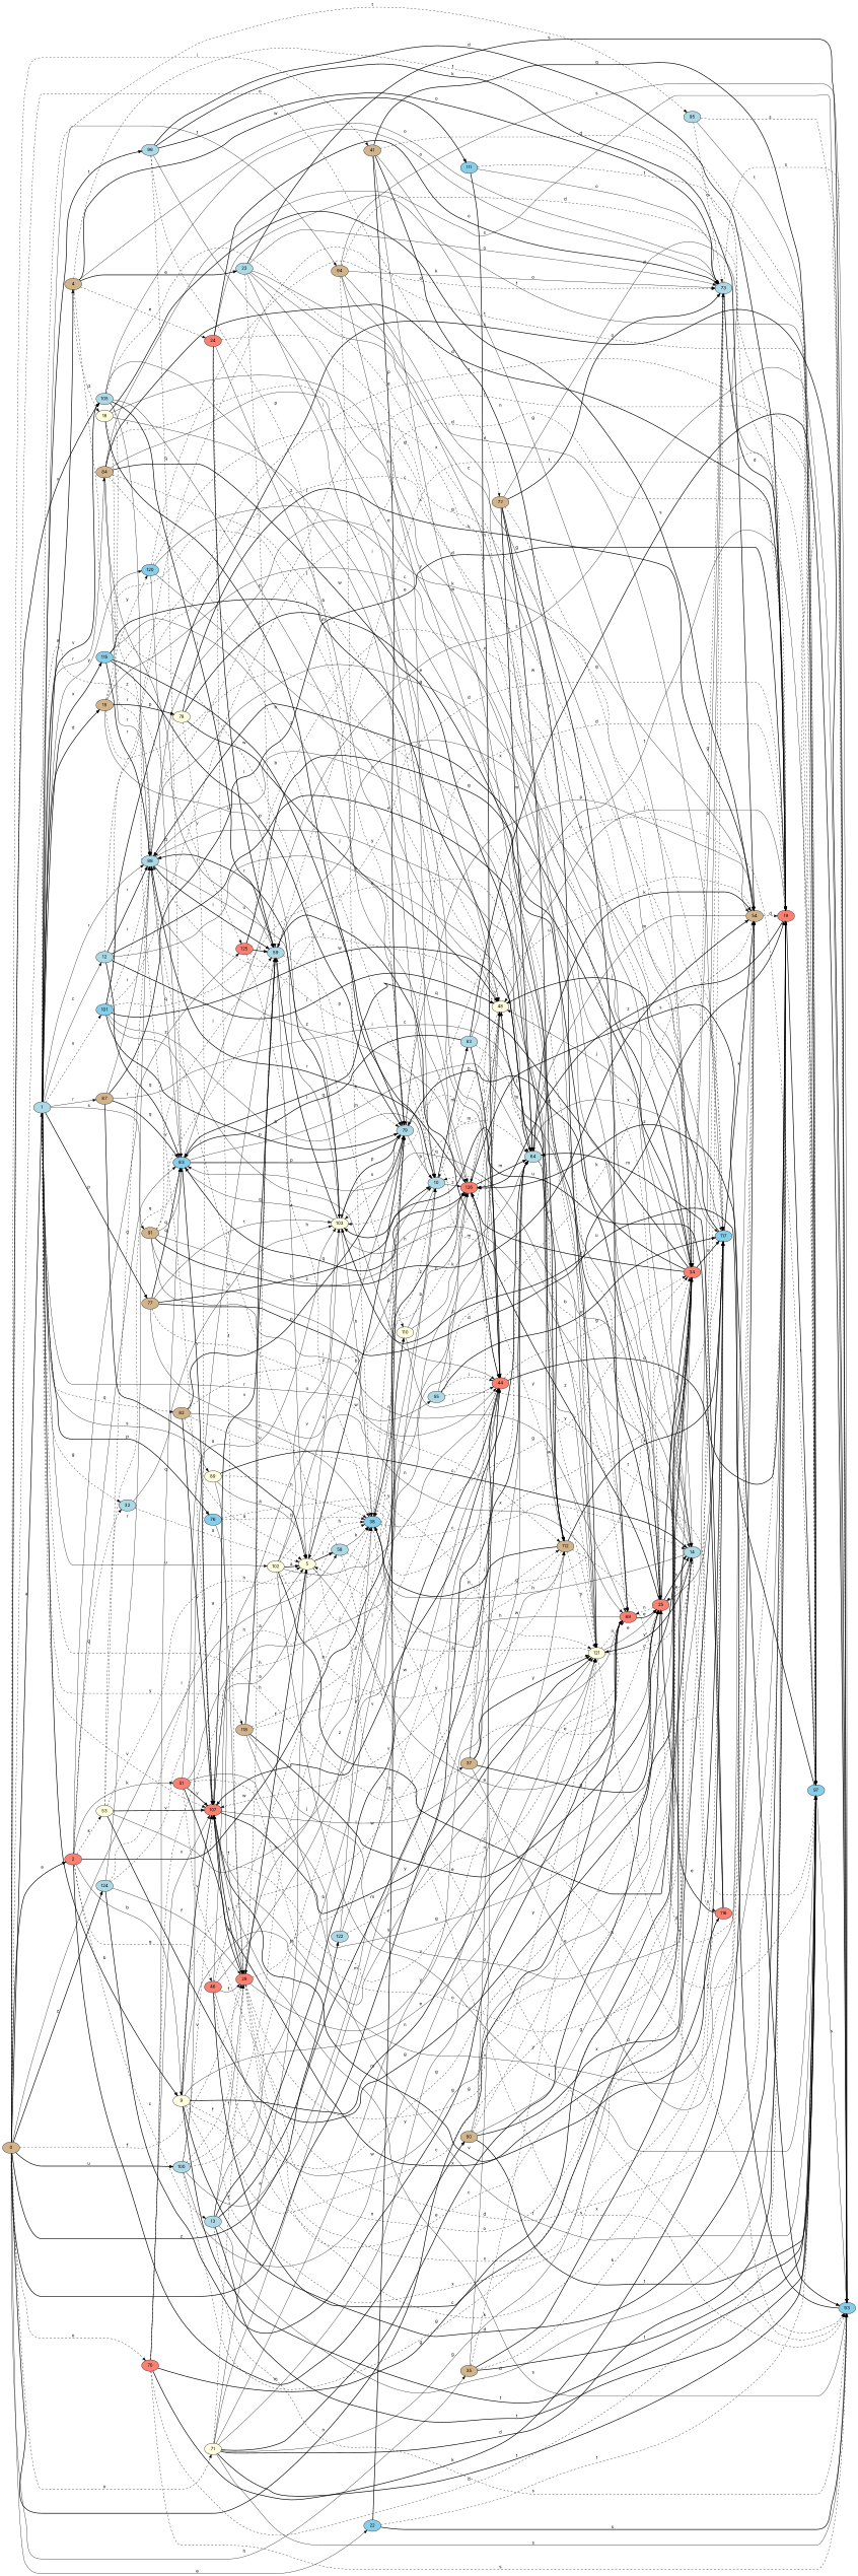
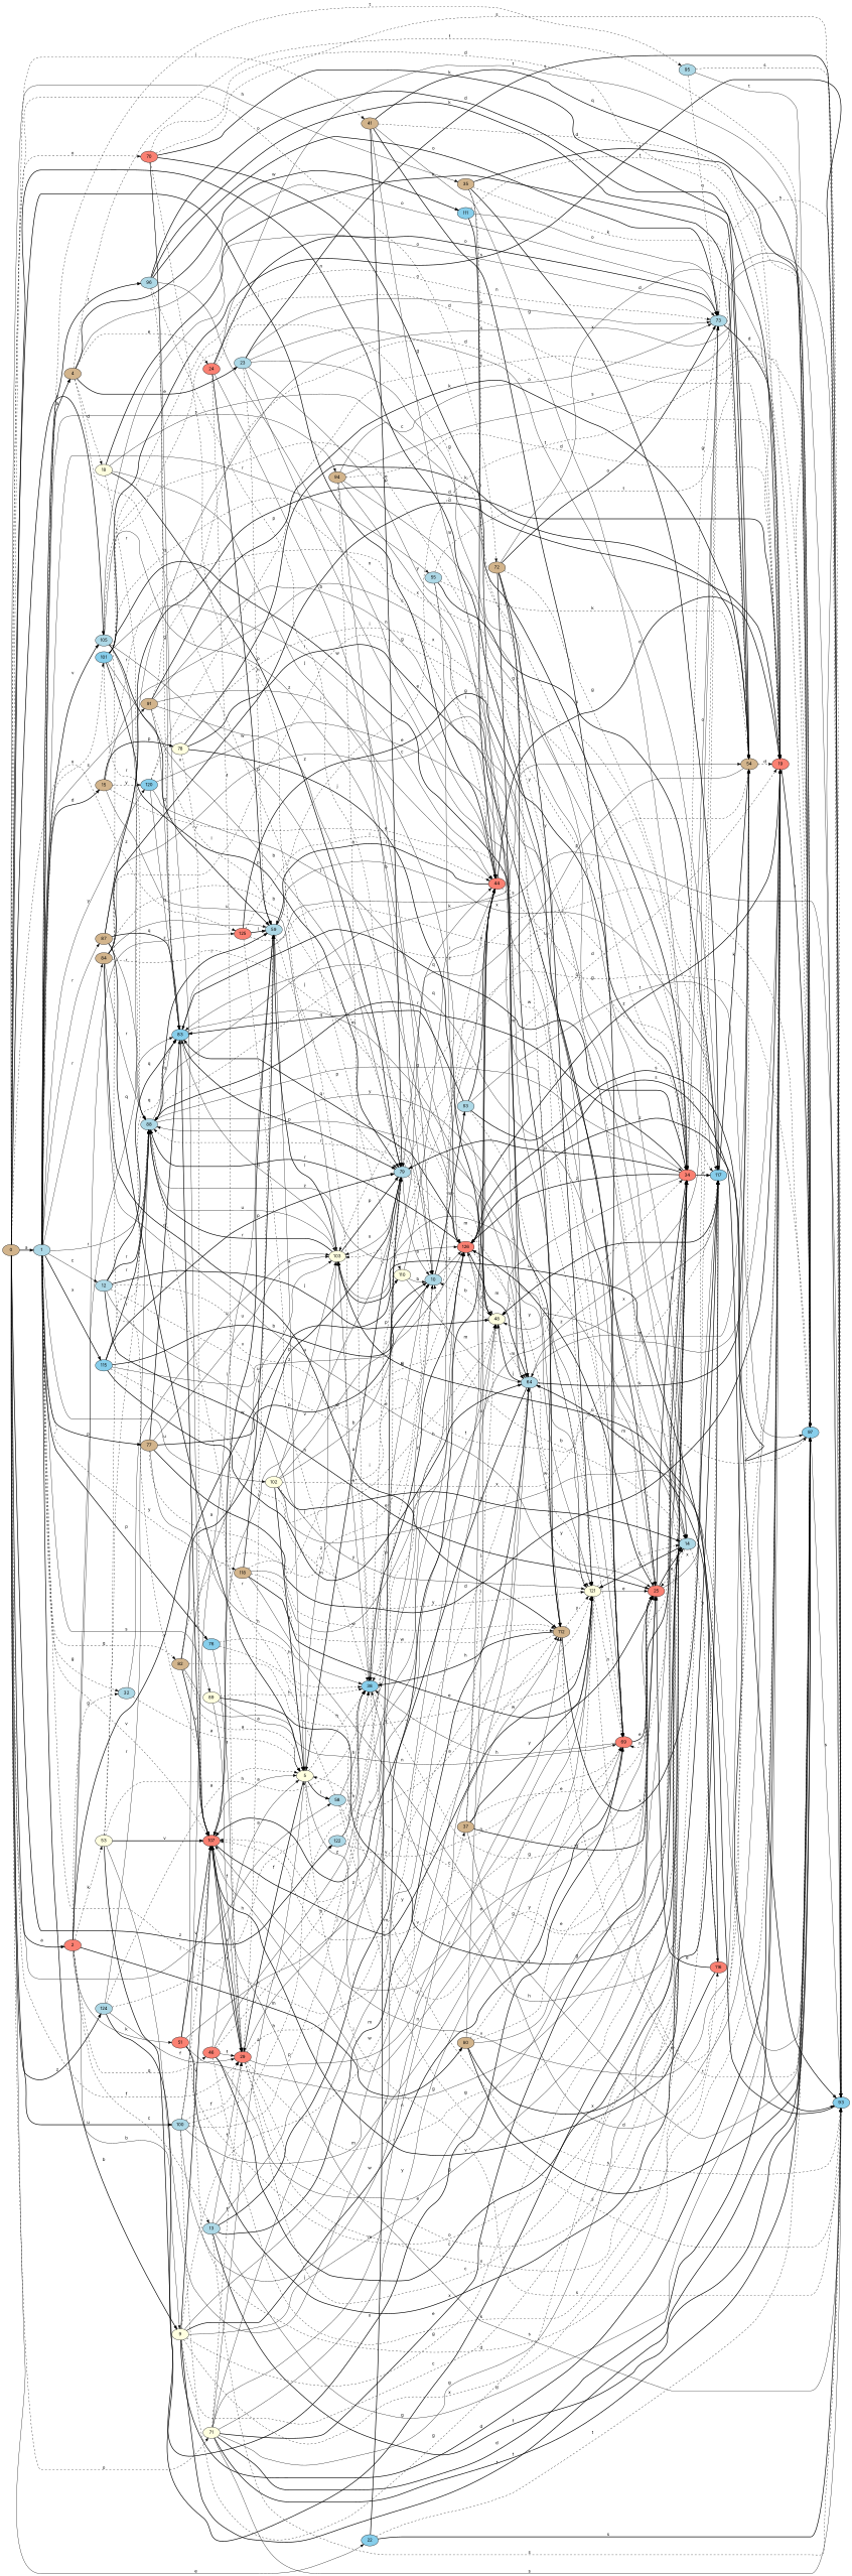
  strict digraph {
    fontname=Inter
    rankdir=LR
    node [fillcolor=lightblue fontname=Inter style=filled]
    edge [fontname=Inter style=solid]
    0 [fillcolor=tan]
    1
    2 [fillcolor=salmon]
    22 [fillcolor=skyblue]
    29 [fillcolor=salmon]
    35 [fillcolor=tan]
    41 [fillcolor=tan]
    44 [fillcolor=salmon]
    58
    69 [fillcolor=salmon]
    70 [fillcolor=salmon]
    71 [fillcolor=lightyellow]
    72 [fillcolor=tan]
    100
    105
    122
    124
    125 [fillcolor=salmon]
    4 [fillcolor=tan]
    9 [fillcolor=lightyellow]
    12
    15 [fillcolor=tan]
    32
    37 [fillcolor=tan]
    76 [fillcolor=skyblue]
    77 [fillcolor=tan]
    82 [fillcolor=tan]
    84 [fillcolor=tan]
    n29 [label=55]
    87 [fillcolor=tan]
    88
    89 [fillcolor=lightyellow]
    91 [fillcolor=tan]
    94 [fillcolor=tan]
    95
    96
    101 [fillcolor=skyblue]
    102 [fillcolor=lightyellow]
    107 [fillcolor=salmon]
    115 [fillcolor=skyblue]
    118 [fillcolor=tan]
    120 [fillcolor=skyblue]
    13
    46 [fillcolor=salmon]
    51 [fillcolor=salmon]
    53 [fillcolor=lightyellow]
    60 [fillcolor=tan]
    83 [fillcolor=skyblue]
    110 [fillcolor=lightyellow]
    97 [fillcolor=skyblue]
    93 [fillcolor=skyblue]
    79
    73
    14
    34 [fillcolor=salmon]
    121 [fillcolor=lightyellow]
    126 [fillcolor=salmon]
    64
    117 [fillcolor=skyblue]
    59
    54 [fillcolor=tan]
    19 [fillcolor=salmon]
    38 [fillcolor=skyblue]
    25 [fillcolor=salmon]
    5 [fillcolor=lightyellow]
    112 [fillcolor=tan]
    18 [fillcolor=lightyellow]
    23
    24 [fillcolor=salmon]
    111 [fillcolor=skyblue]
    116 [fillcolor=salmon]
    48 [fillcolor=lightyellow]
    103 [fillcolor=lightyellow]
    78 [fillcolor=lightyellow]
    10
    63
    0 -> 1 [label=a style=bold]
    0 -> 2 [label=a style=bold]
    0 -> 22 [label=e]
    0 -> 29 [label=f style=dashed]
    0 -> 35 [label=h]
    0 -> 41 [label=i style=dashed]
    0 -> 44 [label=i style=bold]
    0 -> 58 [label=l]
    0 -> 69 [label=n style=bold]
    0 -> 70 [label=o style=dashed]
    0 -> 71 [label=o style=dashed]
    0 -> 72 [label=o style=dashed]
    0 -> 100 [label=u style=bold]
    0 -> 105 [label=v style=bold]
    0 -> 122 [label=z style=bold]
    0 -> 124 [label=z style=bold]
    0 -> 125 [label=z style=dashed]
    1 -> 105 [label=v style=bold]
    1 -> 4 [label=a style=bold]
    1 -> 9 [label=b style=bold]
    1 -> 12 [label=c]
    1 -> 15 [label=d style=bold]
    1 -> 32 [label=g style=dashed]
    1 -> 37 [label=h style=dashed]
    1 -> 76 [label=p style=bold]
    1 -> 77 [label=p style=bold]
    1 -> 82 [label=q style=dashed]
    1 -> 84 [label=r]
    1 -> n29 [label=r]
    1 -> 87 [label=r]
    1 -> 88 [label=r]
    1 -> 89 [label=s]
    1 -> 91 [label=s]
    1 -> 94 [label=t]
    1 -> 95 [label=t style=dashed]
    1 -> 96 [label=t style=bold]
    1 -> 101 [label=u style=dashed]
    1 -> 102 [label=u]
    1 -> 107 [label=v style=dashed]
    1 -> 115 [label=x style=bold]
    1 -> 118 [label=y style=dashed]
    1 -> 120 [label=y]
    2 -> 125 [label=z]
    2 -> 9 [label=b]
    2 -> 32 [label=g style=dashed]
    2 -> 13 [label=c style=dashed]
    2 -> 46 [label=q style=dashed]
    2 -> 51 [label=k]
    2 -> 53 [label=k style=dashed]
    2 -> 60 [label=m style=bold]
    2 -> 83 [label=q]
    2 -> 110 [label=w style=bold]
    22 -> 97 [label=t style=dashed]
    22 -> 93 [label=s style=bold]
-   22 -> 79 [label=f style=bold]
+   22 -> 79 [label=p style=bold]
    29 -> 107 [label=v style=bold]
    29 -> 73 [label=o style=dashed]
    29 -> 14 [label=c style=dashed]
    29 -> 34 [label=g style=dashed]
    29 -> 121 [label=y]
    29 -> 126 [label=z]
    29 -> 64 [label=m style=dashed]
    29 -> 117 [label=x style=dashed]
    29 -> 59 [label=l style=dashed]
    35 -> 44 [label=i]
    35 -> 97 [label=t style=bold]
    35 -> 121 [label=y style=dashed]
    35 -> 117 [label=x style=bold]
    35 -> 54 [label=k style=dashed]
    41 -> 69 [label=n style=bold]
    41 -> 97 [label=q style=bold]
    41 -> 79 [label=p style=bold]
    41 -> 34 [label=g]
    41 -> 64 [label=m]
    41 -> 19 [label=d style=dashed]
    44 -> 34 [label=g style=dashed]
    44 -> 59 [label=l style=bold]
    44 -> 19 [label=d style=bold]
    58 -> 88 [label=r style=dashed]
    58 -> 93 [label=s style=dashed]
    58 -> 34 [label=g style=dashed]
    58 -> 38 [label=h]
    69 -> 107 [label=v style=dashed]
    69 -> 38 [label=h]
    69 -> 25 [label=e style=bold]
    70 -> 107 [label=v]
    70 -> 83 [label=q]
    70 -> 93 [label=s style=dashed]
    70 -> 34 [label=g style=bold]
    70 -> 54 [label=k style=bold]
    70 -> 19 [label=d style=dashed]
    70 -> 38 [label=h style=dashed]
    71 -> 29 [label=f style=dashed]
    71 -> 44 [label=i]
    71 -> 97 [label=t style=bold]
    71 -> 93 [label=s]
    71 -> 34 [label=g]
    71 -> 121 [label=y]
    71 -> 64 [label=m]
    71 -> 19 [label=d style=bold]
    71 -> 25 [label=e style=bold]
    71 -> 5 [label=a]
    72 -> 73 [label=o style=bold]
    72 -> 34 [label=g style=dashed]
    72 -> 121 [label=y style=bold]
    72 -> 64 [label=m style=bold]
    72 -> 19 [label=d]
    72 -> 112 [label=w style=bold]
    100 -> 29 [label=f style=dashed]
    100 -> 107 [label=v style=dashed]
    100 -> 79 [label=p style=dashed]
    100 -> 34 [label=g style=dashed]
    100 -> 64 [label=m]
    100 -> 59 [label=l]
    100 -> 38 [label=h style=dashed]
    100 -> 112 [label=w]
    105 -> 88 [label=r]
    105 -> 107 [label=v style=dashed]
    105 -> 79 [label=p]
    105 -> 73 [label=o]
    105 -> 126 [label=z]
    105 -> 59 [label=l style=bold]
    105 -> 25 [label=e style=dashed]
    122 -> 44 [label=i]
    122 -> 69 [label=n style=dashed]
    122 -> 38 [label=h]
    124 -> 29 [label=f]
    124 -> 69 [label=n style=bold]
    124 -> 88 [label=r]
    124 -> 38 [label=h style=dashed]
    124 -> 5 [label=a style=dashed]
    125 -> 44 [label=i style=dashed]
    125 -> 34 [label=g style=bold]
    125 -> 117 [label=x style=dashed]
    125 -> 59 [label=l style=bold]
    125 -> 38 [label=h style=dashed]
    4 -> 110 [label=w style=dashed]
    4 -> 97 [label=t style=dashed]
    4 -> 73 [label=o]
    4 -> 18 [label=d style=dashed]
    4 -> 23 [label=e style=bold]
    4 -> 24 [label=e style=dashed]
    4 -> 111 [label=w style=bold]
    9 -> 69 [label=n style=bold]
    9 -> 107 [label=v style=bold]
    9 -> 97 [label=t style=bold]
    9 -> 14 [label=c style=dashed]
    9 -> 34 [label=g style=dashed]
    9 -> 121 [label=y]
    9 -> 19 [label=d style=bold]
    9 -> 25 [label=e]
    9 -> 112 [label=w style=dashed]
    9 -> 116 [label=x style=dashed]
    12 -> 88 [label=r style=bold]
    12 -> 83 [label=q style=bold]
    12 -> 97 [label=t style=dashed]
+   12 -> 34 [label=g style=dashed]
    12 -> 121 [label=y]
    12 -> 25 [label=e style=bold]
    12 -> 48 [label=j style=bold]
    15 -> 120 [label=y style=dashed]
    15 -> 14 [label=c]
    15 -> 117 [label=x style=dashed]
    15 -> 25 [label=e style=dashed]
    15 -> 103 [label=u]
    15 -> 78 [label=p style=bold]
    32 -> 5 [label=a style=dashed]
    32 -> 103 [label=u]
    37 -> 44 [label=i]
    37 -> 34 [label=g style=bold]
    37 -> 121 [label=y style=bold]
    37 -> 19 [label=d]
    37 -> 25 [label=e style=dashed]
    37 -> 112 [label=w]
    37 -> 48 [label=j style=dashed]
    76 -> 29 [label=f]
    76 -> 14 [label=c style=dashed]
    76 -> 38 [label=h style=dashed]
    77 -> 83 [label=q style=bold]
    77 -> 19 [label=d style=bold]
    77 -> 38 [label=h]
    77 -> 112 [label=w style=dashed]
-   77 -> 103 [label=t]
+   77 -> 103 [label=u]
    77 -> 10 [label=b style=bold]
    82 -> 69 [label=n]
    82 -> 107 [label=v style=bold]
    82 -> 79 [label=p style=bold]
    82 -> 121 [label=y style=dashed]
    82 -> 126 [label=z style=dashed]
    82 -> 5 [label=a style=dashed]
    84 -> 88 [label=r]
    84 -> 93 [label=s]
    84 -> 34 [label=g style=dashed]
    84 -> 59 [label=l]
    84 -> 19 [label=d style=bold]
    84 -> 25 [label=e]
    84 -> 112 [label=w style=bold]
    84 -> 48 [label=j style=dashed]
    84 -> 10 [label=b style=dashed]
    n29 -> 44 [label=i style=dashed]
    n29 -> 97 [label=t style=dashed]
    n29 -> 126 [label=z]
    n29 -> 117 [label=x style=bold]
    n29 -> 54 [label=k style=dashed]
    87 -> 88 [label=r]
    87 -> 83 [label=q style=bold]
    87 -> 14 [label=c]
    87 -> 19 [label=d style=bold]
    87 -> 5 [label=a style=bold]
    88 -> 83 [label=q]
    88 -> 34 [label=g]
    88 -> 121 [label=y]
    88 -> 126 [label=z]
    88 -> 59 [label=l style=bold]
    88 -> 54 [label=k]
    88 -> 103 [label=u]
    89 -> 29 [label=f]
    89 -> 14 [label=c style=bold]
    89 -> 38 [label=h style=dashed]
    89 -> 5 [label=a]
    91 -> 44 [label=i]
    91 -> 69 [label=n]
    91 -> 83 [label=q]
    91 -> 126 [label=z]
    91 -> 59 [label=l style=dashed]
    91 -> 54 [label=k style=bold]
    91 -> 19 [label=d style=dashed]
    94 -> 69 [label=n]
    94 -> 93 [label=s]
    94 -> 73 [label=o]
    94 -> 34 [label=g]
    94 -> 19 [label=d style=dashed]
    94 -> 38 [label=h style=dashed]
    94 -> 10 [label=b]
    95 -> 97 [label=t]
    95 -> 93 [label=s style=dashed]
    95 -> 73 [label=o style=dashed]
    96 -> 44 [label=i]
    96 -> 83 [label=q style=dashed]
    96 -> 79 [label=p style=dashed]
    96 -> 73 [label=o style=bold]
    96 -> 54 [label=k style=bold]
    96 -> 19 [label=d style=bold]
    101 -> 44 [label=i]
    101 -> 69 [label=n style=dashed]
    101 -> 88 [label=r style=dashed]
    101 -> 93 [label=s style=bold]
    101 -> 79 [label=p style=bold]
    101 -> 73 [label=o style=dashed]
    101 -> 19 [label=d style=dashed]
    101 -> 112 [label=w style=bold]
    101 -> 10 [label=b]
    102 -> 44 [label=i]
    102 -> 97 [label=t]
    102 -> 14 [label=c style=bold]
    102 -> 121 [label=y style=dashed]
    102 -> 117 [label=x style=dashed]
    102 -> 5 [label=a style=bold]
    102 -> 103 [label=u]
    102 -> 10 [label=b]
    107 -> 29 [label=f style=bold]
    107 -> 69 [label=n]
    107 -> 93 [label=s]
    107 -> 121 [label=y style=bold]
    107 -> 5 [label=a]
    115 -> 88 [label=r style=bold]
    115 -> 79 [label=p style=bold]
    115 -> 126 [label=z]
    115 -> 64 [label=m style=bold]
    115 -> 48 [label=j style=dashed]
    115 -> 10 [label=b style=bold]
    118 -> 44 [label=i style=dashed]
    118 -> 97 [label=t]
    118 -> 73 [label=o]
    118 -> 59 [label=l style=bold]
    118 -> 25 [label=e style=bold]
    118 -> 112 [label=w style=dashed]
    120 -> 83 [label=q]
    120 -> 97 [label=t style=dashed]
    120 -> 117 [label=x style=dashed]
    120 -> 25 [label=e]
    120 -> 48 [label=j]
    13 -> 29 [label=f]
    13 -> 44 [label=i style=bold]
    13 -> 97 [label=t style=bold]
    13 -> 93 [label=s style=dashed]
    13 -> 64 [label=m style=bold]
    13 -> 19 [label=d]
    13 -> 10 [label=b]
    46 -> 29 [label=f]
    46 -> 14 [label=c style=bold]
    46 -> 34 [label=g]
    46 -> 126 [label=z]
    46 -> 54 [label=k style=dashed]
    46 -> 5 [label=a]
    46 -> 10 [label=b style=dashed]
    51 -> 107 [label=v style=bold]
    51 -> 73 [label=o style=dashed]
    51 -> 34 [label=g]
    51 -> 117 [label=x style=bold]
    51 -> 19 [label=d style=dashed]
    51 -> 48 [label=j]
    51 -> 103 [label=u]
    53 -> 88 [label=r style=dashed]
    53 -> 107 [label=v style=bold]
    53 -> 83 [label=q style=dashed]
    53 -> 34 [label=g style=bold]
    53 -> 38 [label=h style=dashed]
    53 -> 48 [label=j]
    60 -> 44 [label=i]
    60 -> 97 [label=t style=bold]
    60 -> 34 [label=g]
    60 -> 121 [label=y style=dashed]
    60 -> 117 [label=x style=bold]
    60 -> 25 [label=e style=dashed]
    83 -> 107 [label=v style=bold]
    83 -> 93 [label=s]
    83 -> 79 [label=p style=bold]
    83 -> 64 [label=m]
    110 -> 44 [label=i]
    110 -> 64 [label=m]
    110 -> 10 [label=b]
    97 -> 88 [label=r style=dashed]
    97 -> 93 [label=s]
    97 -> 126 [label=z style=bold]
    97 -> 103 [label=u style=dashed]
    93 -> 103 [label=u style=bold]
    79 -> 107 [label=v]
    79 -> 64 [label=m style=dashed]
    79 -> 19 [label=d style=dashed]
    79 -> 5 [label=a style=bold]
    79 -> 103 [label=u]
    79 -> 10 [label=b]
    73 -> 93 [label=s style=dashed]
    73 -> 34 [label=g style=dashed]
    73 -> 19 [label=d style=bold]
    14 -> 83 [label=q]
    14 -> 121 [label=y style=bold]
    14 -> 38 [label=h]
    14 -> 25 [label=e style=dashed]
    14 -> 116 [label=x style=dashed]
    14 -> 10 [label=b style=dashed]
    34 -> 88 [label=r style=bold]
    34 -> 83 [label=q style=bold]
    34 -> 79 [label=p style=bold]
    34 -> 73 [label=o]
    34 -> 126 [label=z style=bold]
    34 -> 117 [label=x style=bold]
    34 -> 48 [label=j]
    121 -> 69 [label=n style=dashed]
    121 -> 88 [label=r]
    121 -> 97 [label=t style=dashed]
    121 -> 14 [label=c style=dashed]
    121 -> 25 [label=e]
    121 -> 5 [label=a style=dashed]
    126 -> 88 [label=r style=bold]
    126 -> 83 [label=q style=bold]
    126 -> 93 [label=s style=bold]
    126 -> 121 [label=y style=dashed]
    126 -> 64 [label=m style=bold]
    126 -> 48 [label=j style=dashed]
    64 -> 107 [label=v style=bold]
    64 -> 121 [label=y style=dashed]
    64 -> 117 [label=x]
    64 -> 54 [label=k style=bold]
    64 -> 112 [label=w]
    64 -> 48 [label=j style=bold]
    117 -> 54 [label=k style=bold]
    117 -> 48 [label=j style=bold]
    59 -> 107 [label=v style=bold]
    59 -> 97 [label=t style=dashed]
    59 -> 79 [label=p style=dashed]
    59 -> 117 [label=x]
    59 -> 5 [label=a]
    54 -> 107 [label=v]
    54 -> 79 [label=p]
    54 -> 64 [label=m]
    54 -> 19 [label=d style=dashed]
    54 -> 103 [label=u style=dashed]
    19 -> 97 [label=t style=bold]
    19 -> 126 [label=z style=bold]
    19 -> 48 [label=j]
    38 -> 93 [label=s style=dashed]
    38 -> 79 [label=p style=dashed]
    38 -> 34 [label=g style=dashed]
    38 -> 126 [label=z style=bold]
    25 -> 69 [label=n style=dashed]
    25 -> 14 [label=c style=bold]
    25 -> 34 [label=g style=bold]
    25 -> 126 [label=z style=bold]
    25 -> 117 [label=x]
    5 -> 29 [label=f style=bold]
    5 -> 58 [label=l style=bold]
    5 -> 93 [label=s style=dashed]
    5 -> 38 [label=h style=dashed]
    5 -> 25 [label=e]
    5 -> 103 [label=u]
    112 -> 107 [label=v style=dashed]
    112 -> 121 [label=y style=dashed]
    112 -> 117 [label=x style=bold]
    112 -> 19 [label=d style=dashed]
    112 -> 38 [label=h style=bold]
    18 -> 88 [label=r style=dashed]
    18 -> 79 [label=p style=bold]
    18 -> 14 [label=c]
    18 -> 54 [label=k style=bold]
    18 -> 48 [label=j]
    23 -> 44 [label=i]
    23 -> 93 [label=s style=bold]
    23 -> 73 [label=o]
    23 -> 14 [label=c]
    23 -> 121 [label=y]
    23 -> 117 [label=x]
    23 -> 59 [label=l style=dashed]
    24 -> 29 [label=f style=dashed]
    24 -> 97 [label=t]
    24 -> 73 [label=o style=bold]
    24 -> 34 [label=g style=dashed]
    24 -> 59 [label=l style=bold]
    24 -> 10 [label=b]
    111 -> 44 [label=i style=bold]
    111 -> 97 [label=t style=dashed]
    111 -> 73 [label=o]
    116 -> 107 [label=v style=bold]
    116 -> 64 [label=m style=bold]
    116 -> 25 [label=e style=bold]
    116 -> 103 [label=u style=bold]
    48 -> 88 [label=r style=dashed]
    48 -> 126 [label=z]
    48 -> 64 [label=m style=dashed]
    48 -> 38 [label=h style=dashed]
    48 -> 10 [label=b style=dashed]
    103 -> 88 [label=r style=bold]
    103 -> 83 [label=q]
    103 -> 79 [label=p style=bold]
    103 -> 14 [label=c]
    103 -> 59 [label=l style=bold]
    103 -> 38 [label=h]
    78 -> 107 [label=v style=dashed]
    78 -> 54 [label=k style=bold]
    78 -> 25 [label=e style=bold]
    78 -> 48 [label=j style=bold]
    10 -> 126 [label=z]
    10 -> 38 [label=h]
    10 -> 63 [label=m style=bold]
    63 -> 44 [label=i style=bold]
    63 -> 69 [label=n style=dashed]
    63 -> 83 [label=q style=bold]
    63 -> 97 [label=t]
    63 -> 93 [label=s style=bold]
  }
